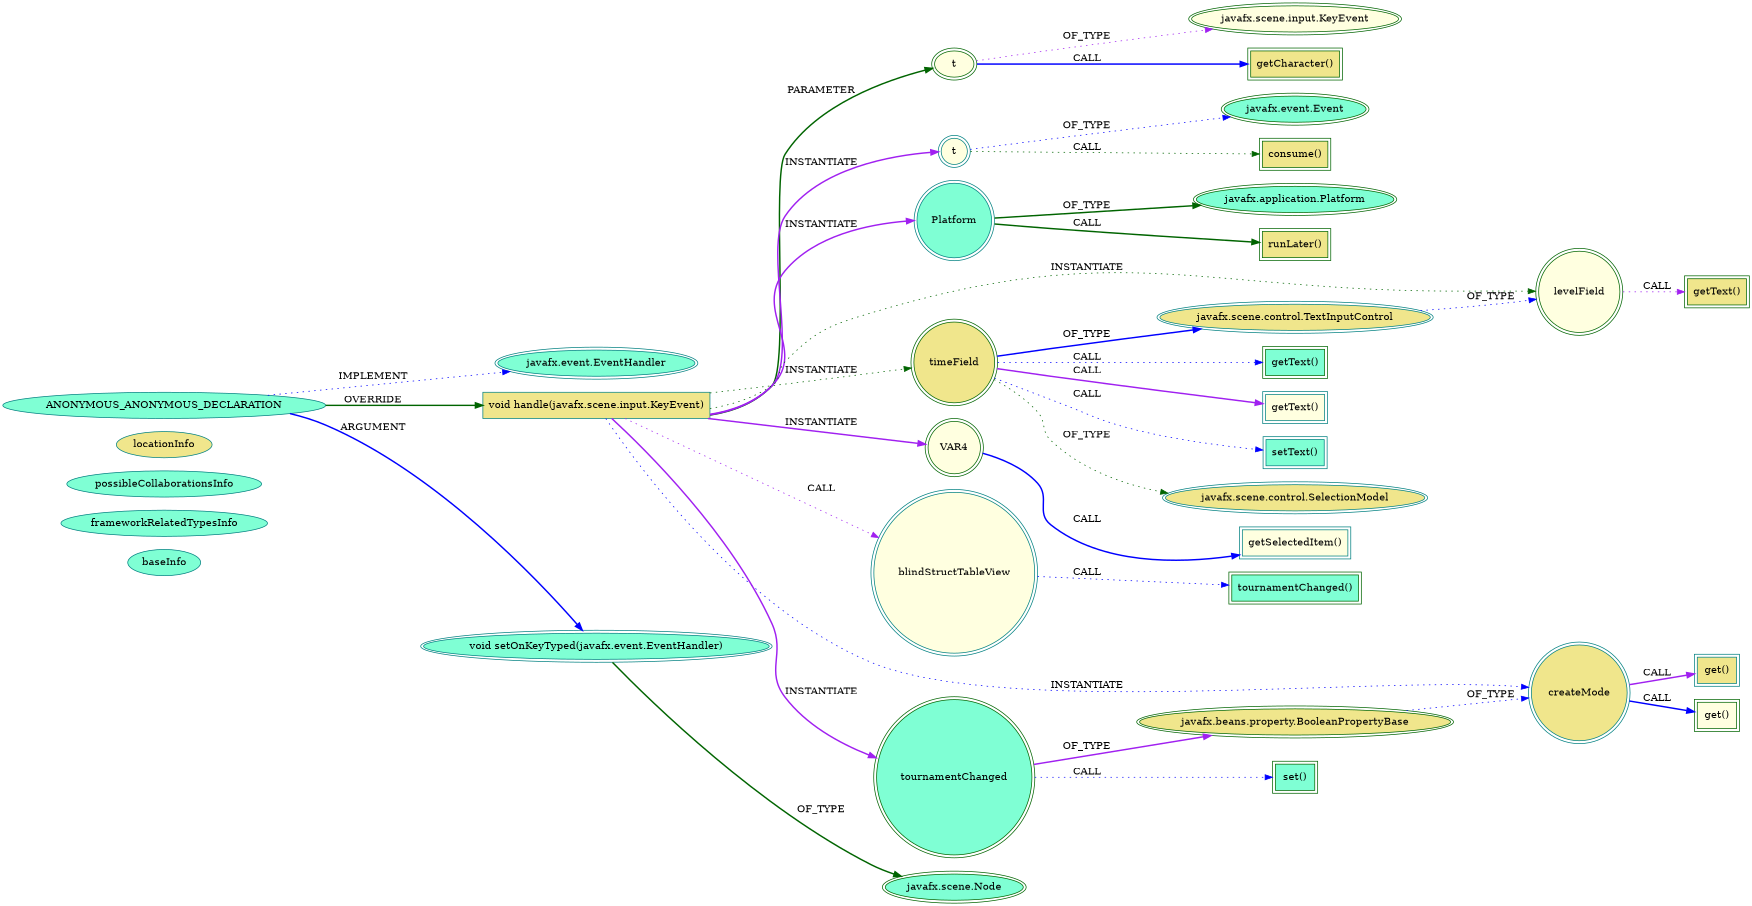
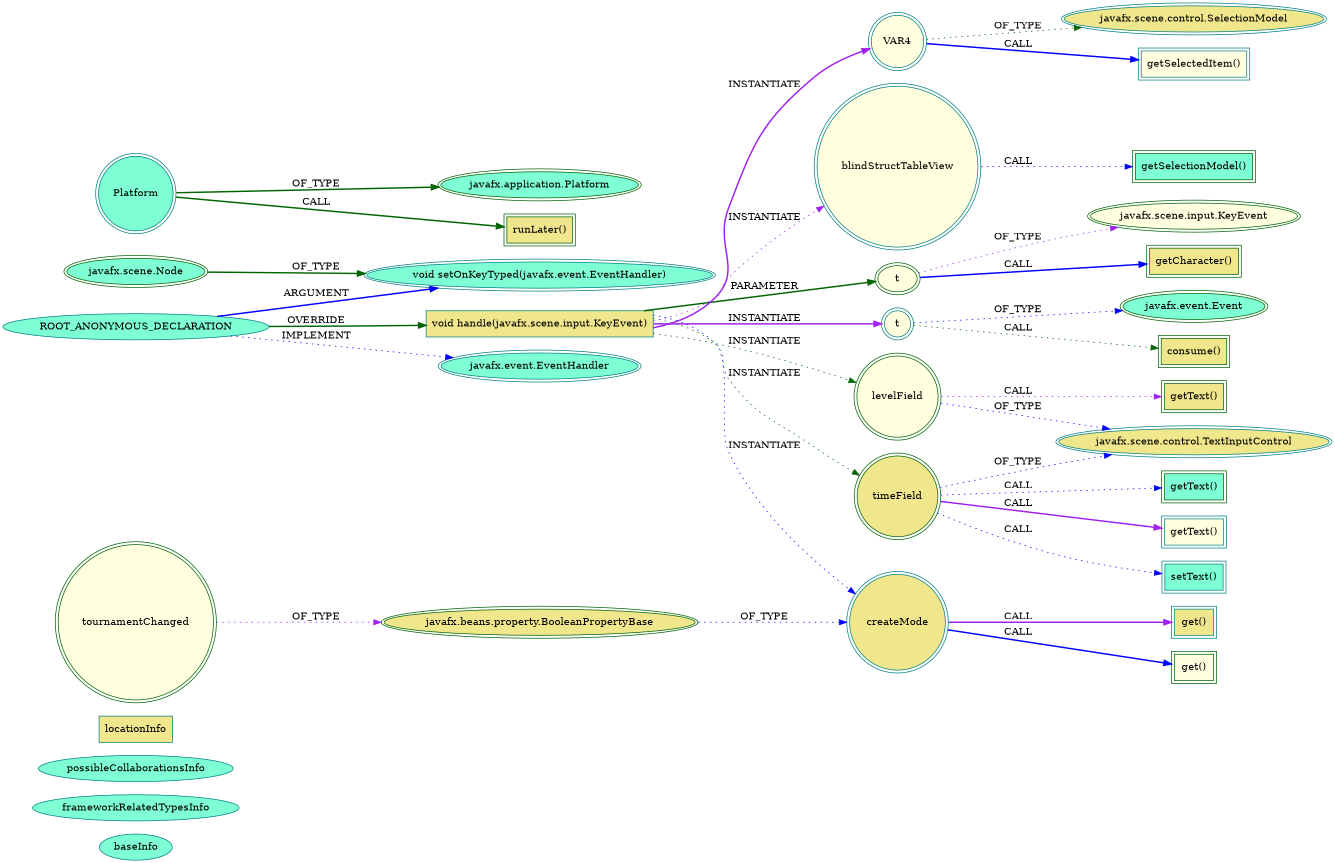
  digraph {
    rankdir=LR
    node [color=teal fillcolor=aquamarine style=filled isFrameworkType=true vertexType=INSIDE_CALL peripheries=2]
    edge [color=blue style=dotted]
    baseInfo [category=extension_graph graphId=2986 isAnonymous=true possibleRelation=false isFrameworkType="" vertexType="" peripheries=""]
    frameworkRelatedTypesInfo [0="javafx.event.EventHandler" isFrameworkType="" vertexType="" peripheries=""]
    possibleCollaborationsInfo [isFrameworkType="" vertexType="" peripheries=""]
-   locationInfo [contextSignature="void chargeBlindStructView()" filePath="/hock323-eventManager/EventManager-master/src/eventManager/controller/pokerTournament/BlindsController.java" fillcolor=khaki graphId=2986 projectName="hock323-eventManager" isFrameworkType="" vertexType="" peripheries=""]
-   n5 [isFrameworkType=false label=ANONYMOUS_ANONYMOUS_DECLARATION vertexType=ROOT_ANONYMOUS_DECLARATION peripheries=""]
+   locationInfo [contextSignature="void chargeBlindStructView()" filePath="/hock323-eventManager/EventManager-master/src/eventManager/controller/pokerTournament/BlindsController.java" fillcolor=khaki graphId=2986 projectName="hock323-eventManager" shape=box isFrameworkType="" vertexType="" peripheries=""]
+   n5 [isFrameworkType=false label=ROOT_ANONYMOUS_DECLARATION vertexType=ROOT_ANONYMOUS_DECLARATION peripheries=""]
    n6 [label="javafx.event.EventHandler" vertexType=FRAMEWORK_INTERFACE_TYPE]
    n7 [fillcolor=khaki isFrameworkType=false label="void handle(javafx.scene.input.KeyEvent)" shape=box vertexType=OVERRIDING_METHOD_DECLARATION peripheries=""]
    n8 [label="void setOnKeyTyped(javafx.event.EventHandler)" vertexType=OUTSIDE_CALL]
    n9 [color=darkgreen fillcolor=lightyellow label=t vertexType=PARAMETER_DECLARATION]
    n10 [fillcolor=lightyellow label=t shape=circle vertexType=VARIABLE_EXPRESION]
    n11 [label=Platform shape=circle vertexType=VARIABLE_EXPRESION]
    n12 [color=darkgreen fillcolor=lightyellow label=levelField shape=circle vertexType=VARIABLE_EXPRESION]
    n13 [color=darkgreen fillcolor=khaki label=timeField shape=circle vertexType=VARIABLE_EXPRESION]
-   n14 [color=darkgreen fillcolor=lightyellow label=VAR4 shape=circle vertexType=VARIABLE_EXPRESION]
+   n14 [fillcolor=lightyellow label=VAR4 shape=circle vertexType=VARIABLE_EXPRESION]
    n15 [fillcolor=lightyellow label=blindStructTableView shape=circle vertexType=VARIABLE_EXPRESION]
    n16 [fillcolor=khaki label=createMode shape=circle vertexType=VARIABLE_EXPRESION]
-   n17 [color=darkgreen label=tournamentChanged shape=circle vertexType=VARIABLE_EXPRESION]
+   n17 [color=darkgreen fillcolor=lightyellow label=tournamentChanged shape=circle vertexType=VARIABLE_EXPRESION]
    n18 [color=darkgreen label="javafx.scene.Node" vertexType=FRAMEWORK_CLASS_TYPE]
    n19 [color=darkgreen fillcolor=lightyellow label="javafx.scene.input.KeyEvent" vertexType=FRAMEWORK_CLASS_TYPE]
    n20 [color=darkgreen fillcolor=khaki label="getCharacter()" shape=box]
    n21 [color=darkgreen label="javafx.event.Event" vertexType=FRAMEWORK_CLASS_TYPE]
    n22 [color=darkgreen fillcolor=khaki label="consume()" shape=box]
    n23 [color=darkgreen label="javafx.application.Platform" vertexType=FRAMEWORK_CLASS_TYPE]
    n24 [color=darkgreen fillcolor=khaki label="runLater()" shape=box]
    n25 [fillcolor=khaki label="javafx.scene.control.TextInputControl" vertexType=FRAMEWORK_CLASS_TYPE]
    n26 [color=darkgreen fillcolor=khaki label="getText()" shape=box]
    n27 [color=darkgreen label="getText()" shape=box]
    n28 [fillcolor=lightyellow label="getText()" shape=box]
    n29 [label="setText()" shape=box]
    n30 [fillcolor=khaki label="javafx.scene.control.SelectionModel" vertexType=FRAMEWORK_CLASS_TYPE]
    n31 [fillcolor=lightyellow label="getSelectedItem()" shape=box]
-   n32 [color=darkgreen label="tournamentChanged()" shape=box]
+   n32 [color=darkgreen label="getSelectionModel()" shape=box]
    n33 [fillcolor=khaki label="get()" shape=box]
    n34 [color=darkgreen fillcolor=lightyellow label="get()" shape=box]
    n35 [color=darkgreen fillcolor=khaki label="javafx.beans.property.BooleanPropertyBase" vertexType=FRAMEWORK_CLASS_TYPE]
-   n36 [color=darkgreen label="set()" shape=box]
    n5 -> n6 [label=IMPLEMENT]
    n5 -> n7 [color=darkgreen label=OVERRIDE style=bold]
    n5 -> n8 [label=ARGUMENT style=bold]
    n7 -> n9 [color=darkgreen label=PARAMETER style=bold]
    n7 -> n10 [color=purple label=INSTANTIATE style=bold]
-   n7 -> n11 [color=purple label=INSTANTIATE style=bold]
    n7 -> n12 [color=darkgreen label=INSTANTIATE]
    n7 -> n13 [color=darkgreen label=INSTANTIATE]
    n7 -> n14 [color=purple label=INSTANTIATE style=bold]
-   n7 -> n15 [color=purple label=CALL]
+   n7 -> n15 [color=purple label=INSTANTIATE]
    n7 -> n16 [label=INSTANTIATE]
-   n7 -> n17 [color=purple label=INSTANTIATE style=bold]
-   n8 -> n18 [color=darkgreen label=OF_TYPE style=bold]
+   n18 -> n8 [color=darkgreen label=OF_TYPE style=bold]
    n9 -> n19 [color=purple label=OF_TYPE]
    n9 -> n20 [label=CALL style=bold]
    n10 -> n21 [label=OF_TYPE]
    n10 -> n22 [color=darkgreen label=CALL]
    n11 -> n23 [color=darkgreen label=OF_TYPE style=bold]
    n11 -> n24 [color=darkgreen label=CALL style=bold]
-   n25 -> n12 [label=OF_TYPE]
+   n12 -> n25 [label=OF_TYPE]
    n12 -> n26 [color=purple label=CALL]
-   n13 -> n25 [label=OF_TYPE style=bold]
+   n13 -> n25 [label=OF_TYPE]
    n13 -> n27 [label=CALL]
    n13 -> n28 [color=purple label=CALL style=bold]
    n13 -> n29 [label=CALL]
-   n13 -> n30 [color=darkgreen label=OF_TYPE]
+   n14 -> n30 [color=darkgreen label=OF_TYPE]
    n14 -> n31 [label=CALL style=bold]
    n15 -> n32 [label=CALL]
    n16 -> n33 [color=purple label=CALL style=bold]
    n16 -> n34 [label=CALL style=bold]
-   n17 -> n35 [color=purple label=OF_TYPE style=bold]
-   n17 -> n36 [label=CALL]
+   n17 -> n35 [color=purple label=OF_TYPE]
    n35 -> n16 [label=OF_TYPE]
  }
